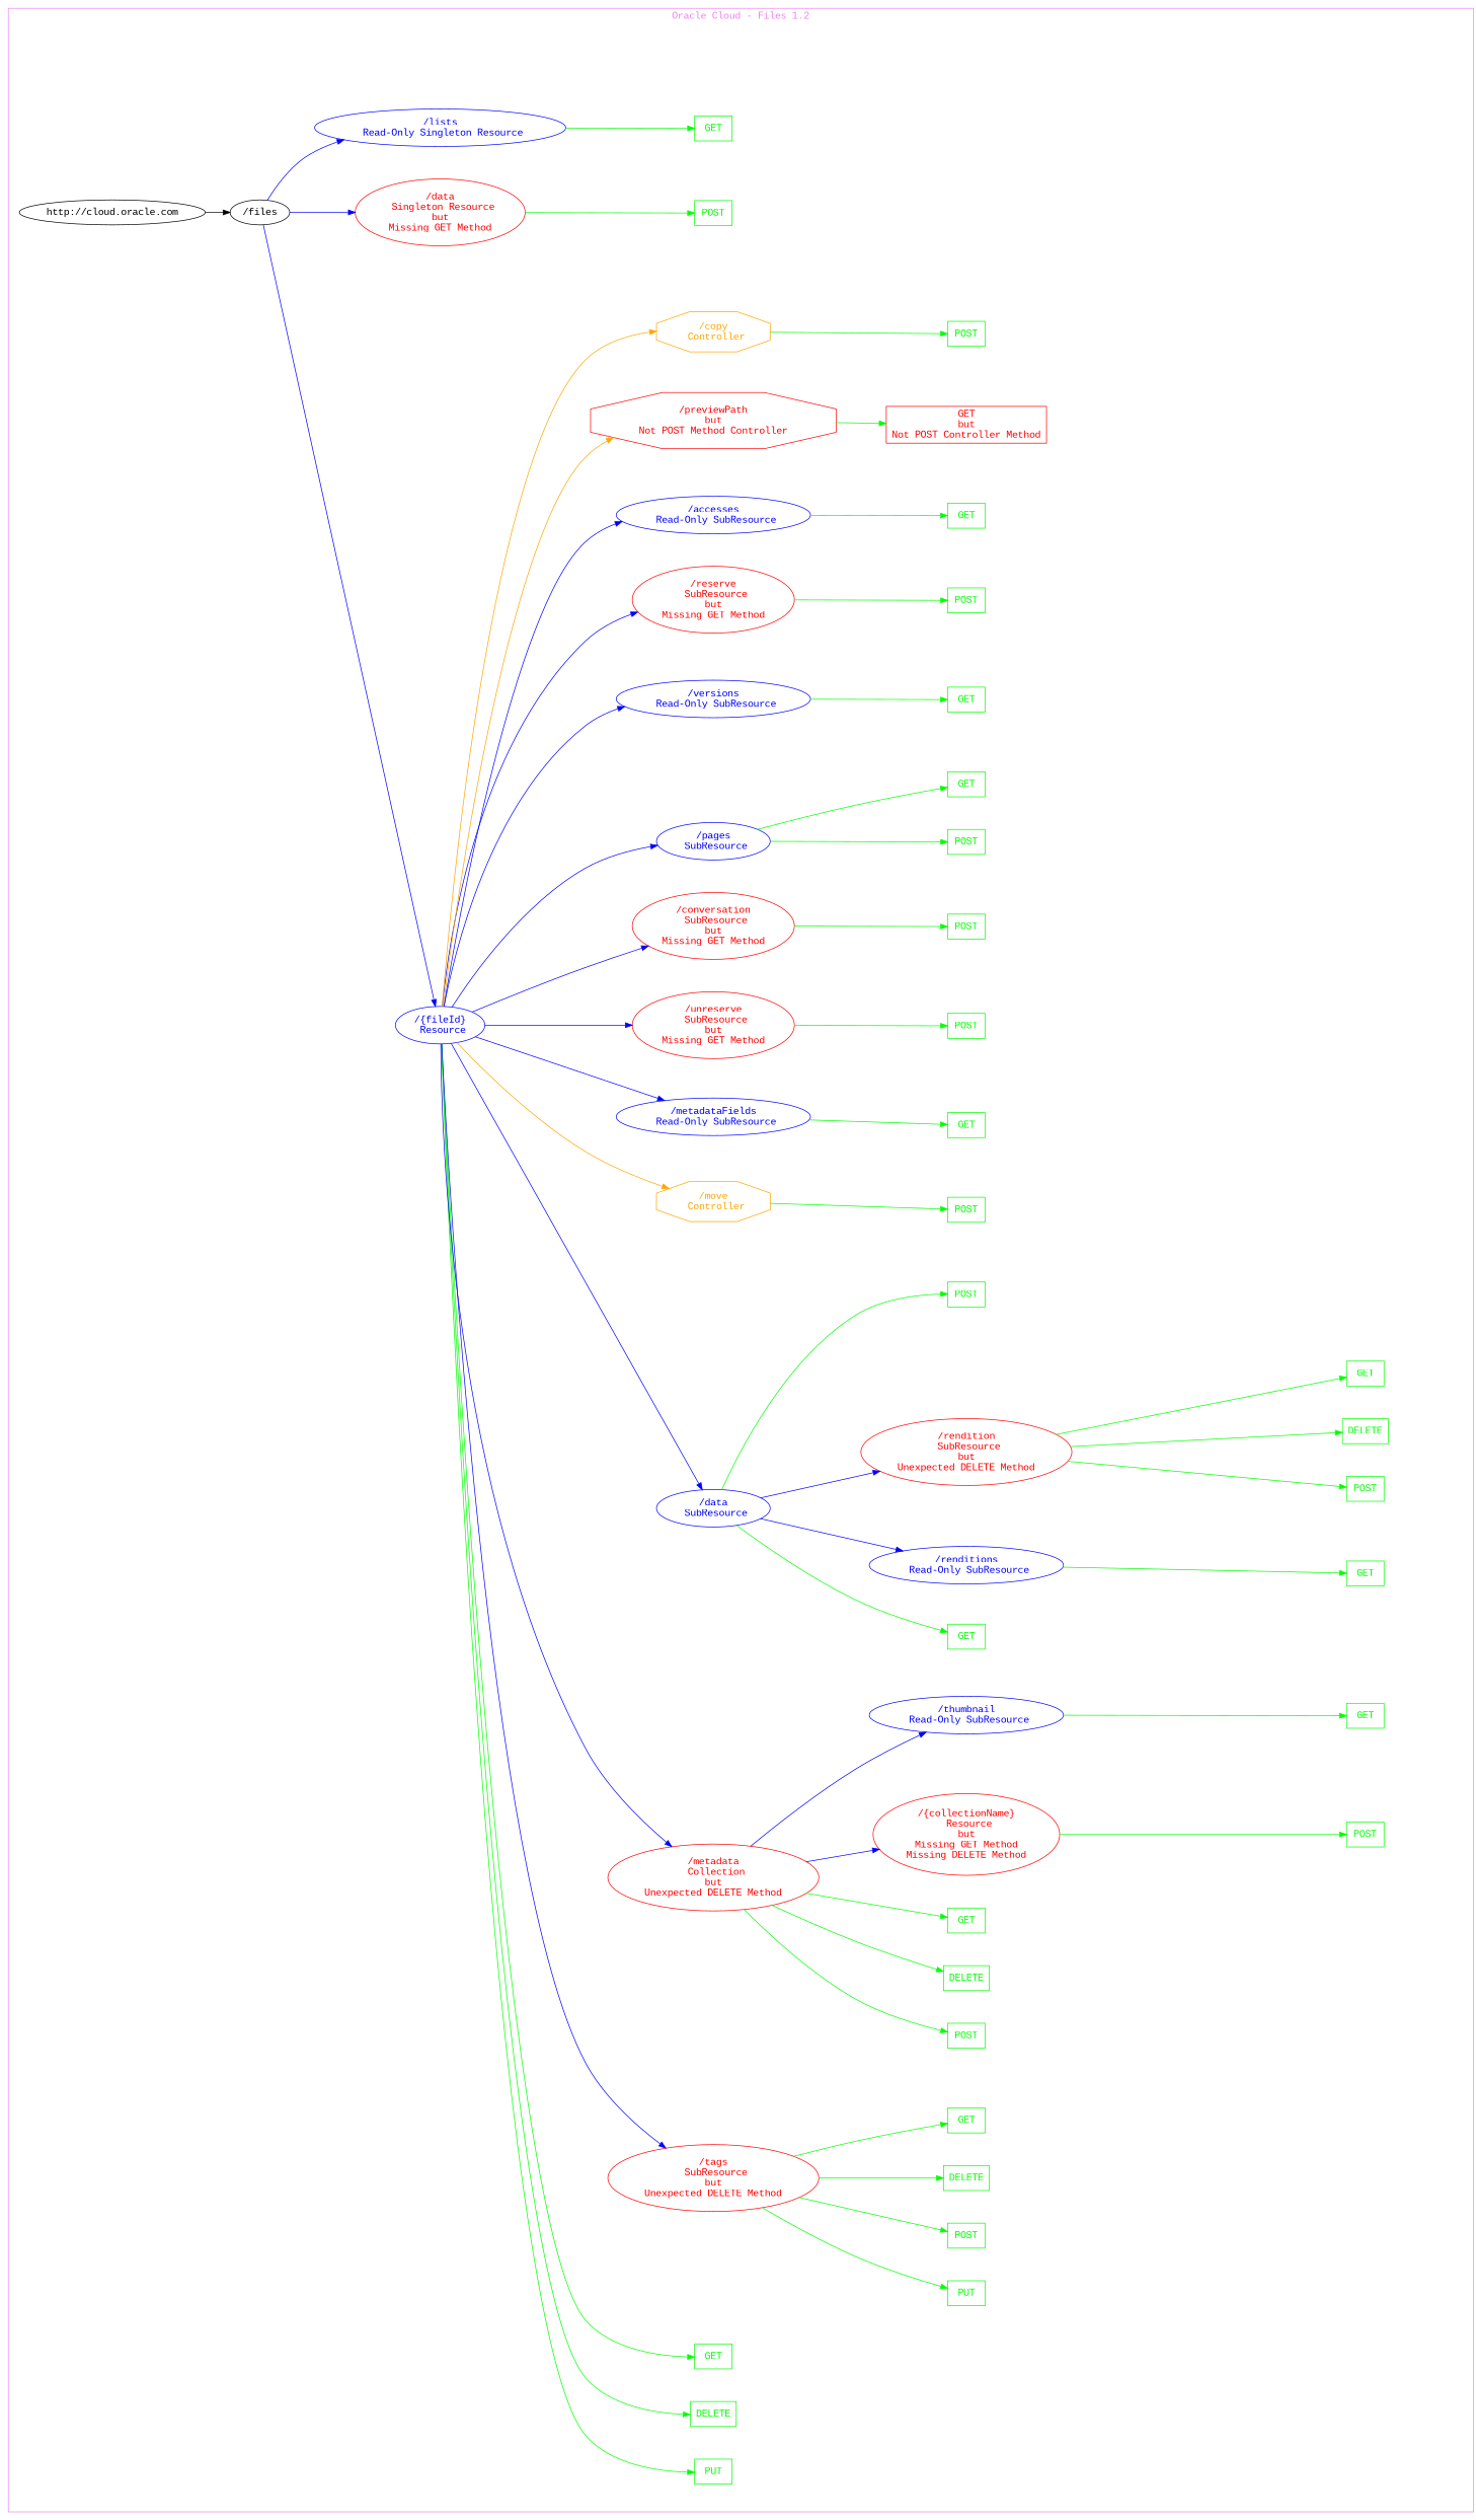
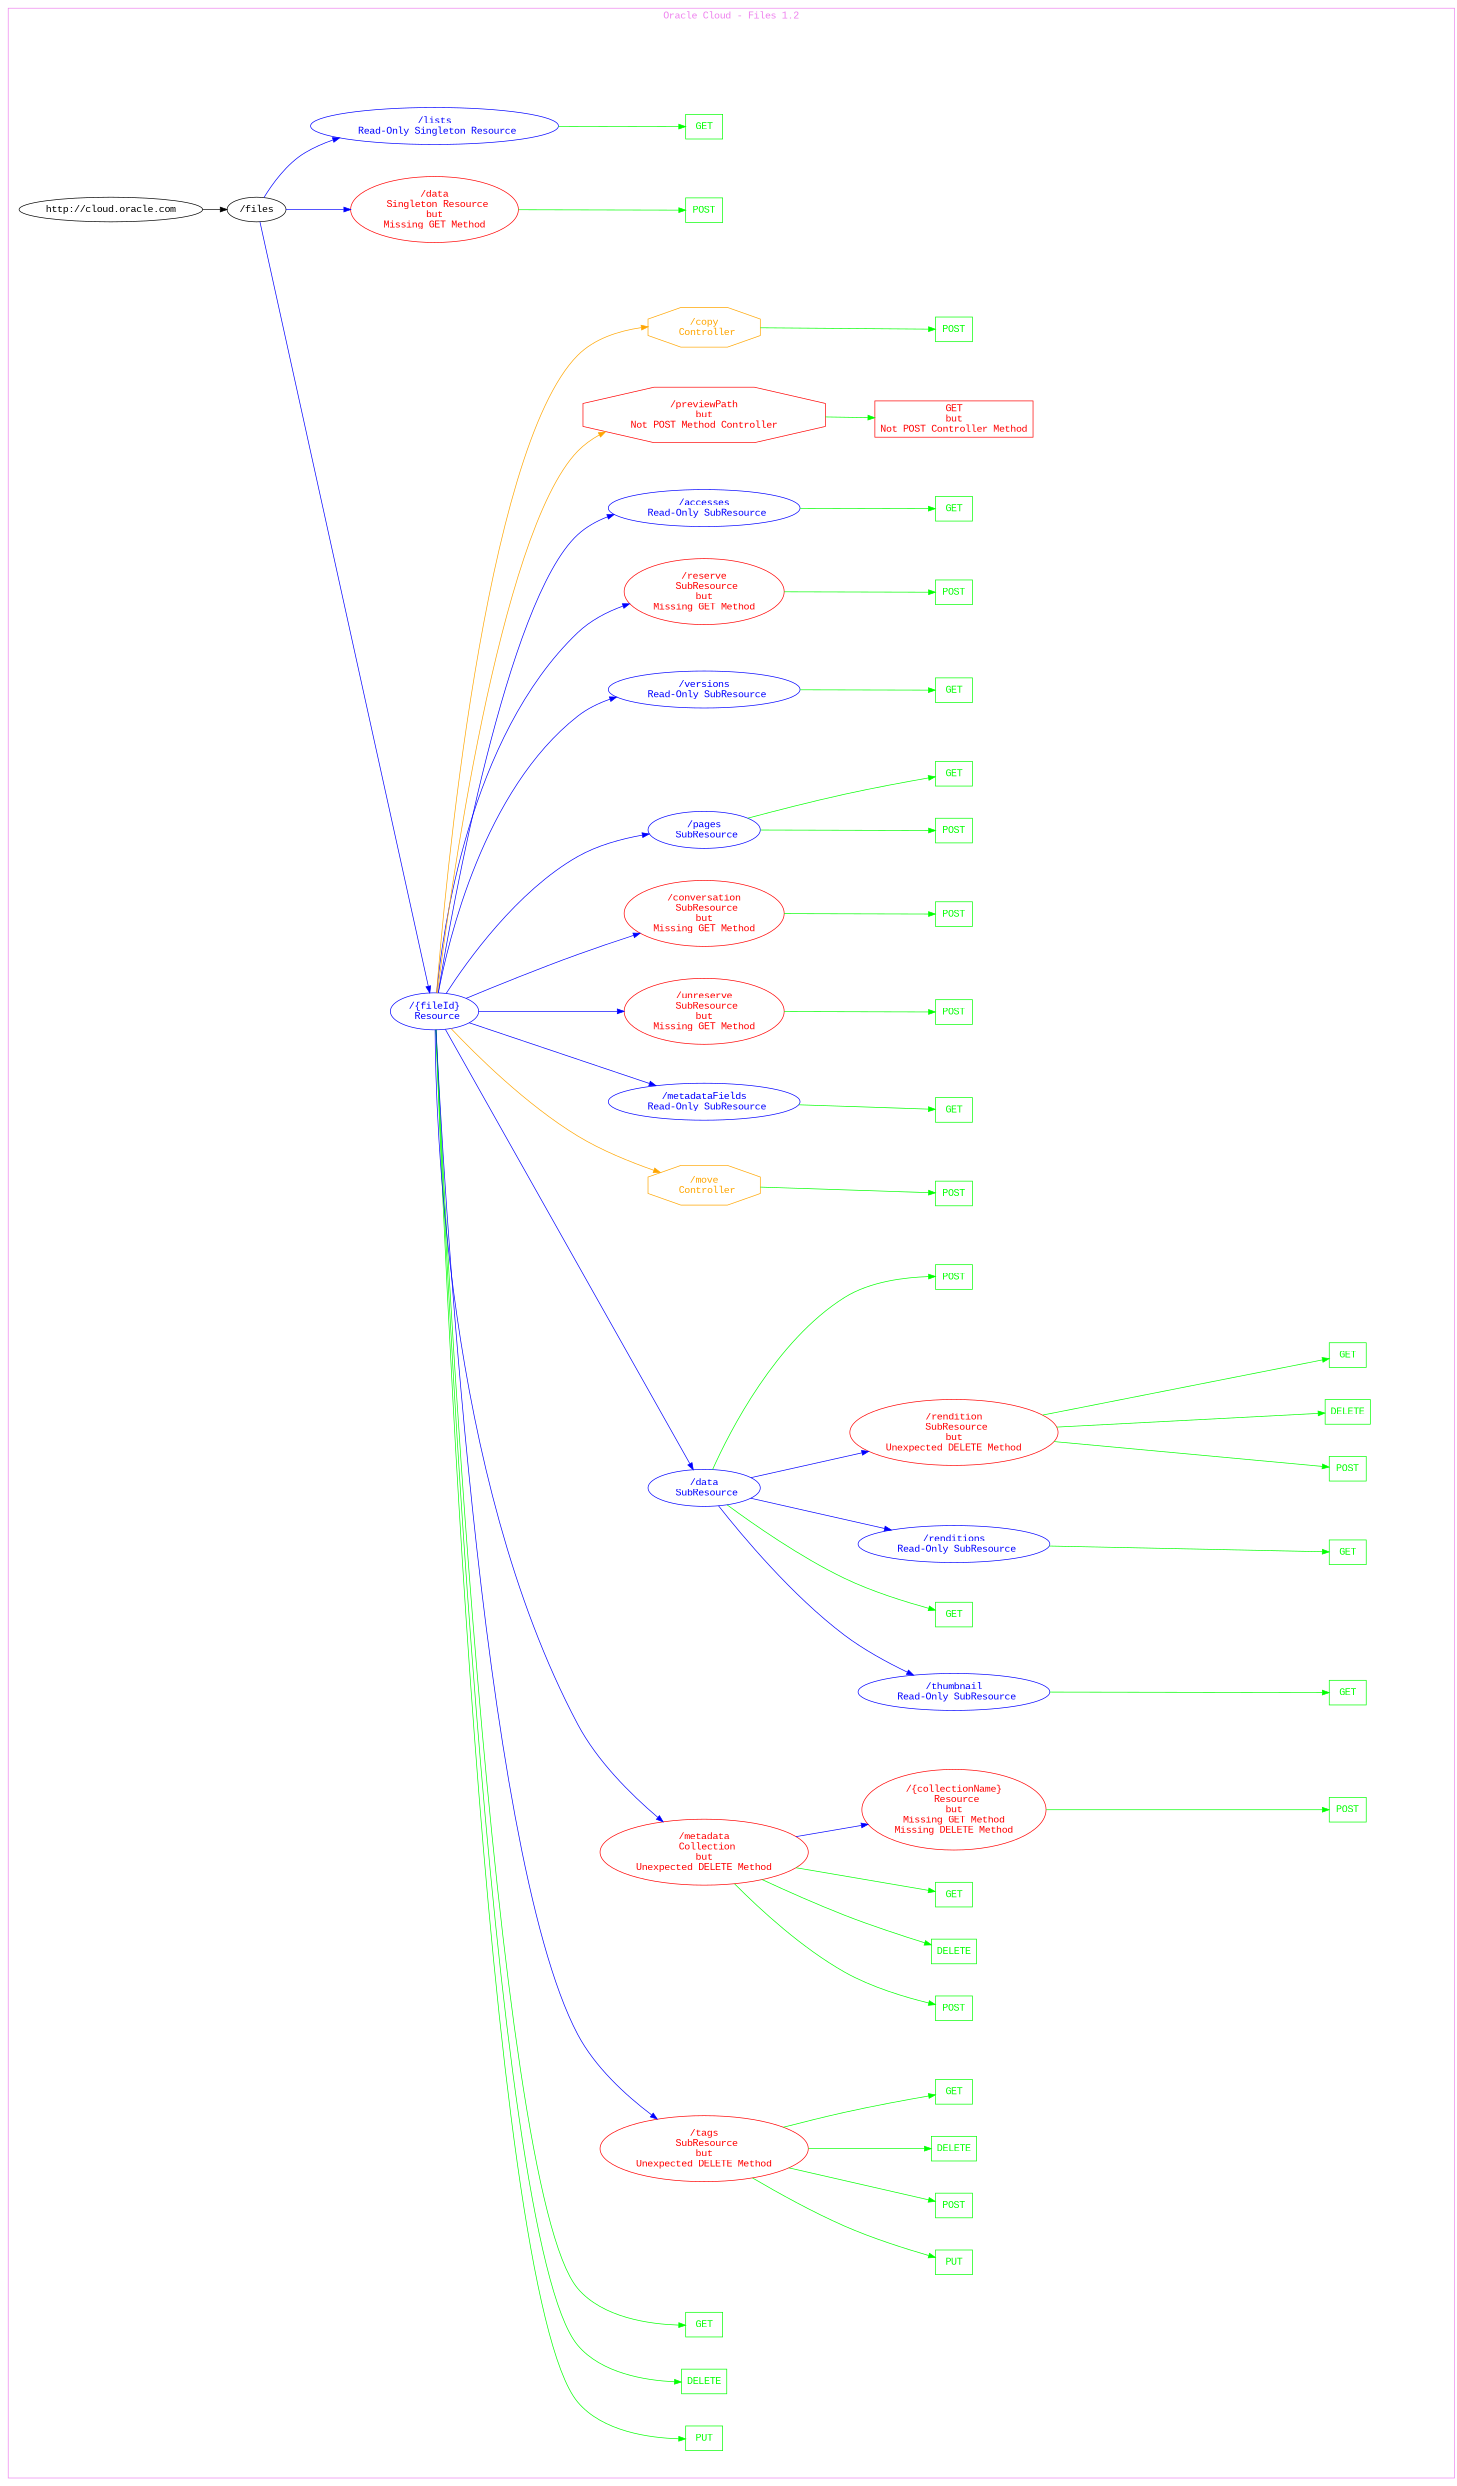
  digraph {
    rankdir=LR
    fontname="Liberation Mono"
    node [color=green fontcolor=green shape=box fontname="Liberation Mono"]
    edge [color=green fontcolor=green fontname="Liberation Mono"]
    n1 [label=PUT]
    n2 [label=DELETE]
    n3 [label=GET]
    n4 [label=PUT]
    n5 [label=POST]
    n6 [label=DELETE]
    n7 [label=GET]
    n8 [color=red fontcolor=red label="/tags\n SubResource\nbut\nUnexpected DELETE Method" shape=ellipse]
    n9 [label=POST]
    n10 [label=DELETE]
    n11 [label=GET]
    n12 [label=POST]
    n13 [color=red fontcolor=red label="/{collectionName}\n Resource\nbut\nMissing GET Method\nMissing DELETE Method" shape=ellipse]
    n14 [color=red fontcolor=red label="/metadata\n Collection\nbut\nUnexpected DELETE Method" shape=ellipse]
    n15 [label=POST]
    n16 [label=GET]
    n17 [label=GET]
    n18 [color=blue fontcolor=blue label="/renditions\n Read-Only SubResource" shape=ellipse]
    n19 [label=GET]
    n20 [color=blue fontcolor=blue label="/thumbnail\n Read-Only SubResource" shape=ellipse]
    n21 [label=POST]
    n22 [label=DELETE]
    n23 [label=GET]
    n24 [color=red fontcolor=red label="/rendition\n SubResource\nbut\nUnexpected DELETE Method" shape=ellipse]
    n25 [color=blue fontcolor=blue label="/data\n SubResource" shape=ellipse]
    n26 [label=POST]
    n27 [color=orange fontcolor=orange label="/move\n Controller" shape=octagon]
    n28 [label=GET]
    n29 [color=blue fontcolor=blue label="/metadataFields\n Read-Only SubResource" shape=ellipse]
    n30 [label=POST]
    n31 [color=red fontcolor=red label="/unreserve\n SubResource\nbut\nMissing GET Method" shape=ellipse]
    n32 [label=POST]
    n33 [color=red fontcolor=red label="/conversation\n SubResource\nbut\nMissing GET Method" shape=ellipse]
    n34 [label=POST]
    n35 [label=GET]
    n36 [color=blue fontcolor=blue label="/pages\n SubResource" shape=ellipse]
    n37 [label=GET]
    n38 [color=blue fontcolor=blue label="/versions\n Read-Only SubResource" shape=ellipse]
    n39 [label=POST]
    n40 [color=red fontcolor=red label="/reserve\n SubResource\nbut\nMissing GET Method" shape=ellipse]
    n41 [label=GET]
    n42 [color=blue fontcolor=blue label="/accesses\n Read-Only SubResource" shape=ellipse]
    n43 [color=red fontcolor=red label="GET\nbut\nNot POST Controller Method"]
    n44 [color=red fontcolor=red label="/previewPath\nbut\nNot POST Method Controller" shape=octagon]
    n45 [label=POST]
    n46 [color=orange fontcolor=orange label="/copy\n Controller" shape=octagon]
    n47 [color=blue fontcolor=blue label="/{fileId}\n Resource" shape=ellipse]
    n48 [label=POST]
    n49 [color=red fontcolor=red label="/data\n Singleton Resource\nbut\nMissing GET Method" shape=ellipse]
    n50 [label=GET]
    n51 [color=blue fontcolor=blue label="/lists\n Read-Only Singleton Resource" shape=ellipse]
    n52 [color=black fontcolor=black label="/files" shape=ellipse]
    n53 [color=black fontcolor=black label="http://cloud.oracle.com" shape=ellipse]
    subgraph cluster_1 {
      color=violet
      fontcolor=violet
      label="Oracle Cloud - Files 1.2"
      subgraph cluster_2 {
        color=white
        fontcolor=white
        n53
        subgraph cluster_3 {
          color=white
          fontcolor=white
          n52
          subgraph cluster_4 {
            color=white
            fontcolor=white
            n47
            subgraph cluster_5 {
              color=white
              fontcolor=white
              n1
            }
            subgraph cluster_6 {
              color=white
              fontcolor=white
              n2
            }
            subgraph cluster_7 {
              color=white
              fontcolor=white
              n3
            }
            subgraph cluster_8 {
              color=white
              fontcolor=white
              n8
              subgraph cluster_9 {
                color=white
                fontcolor=white
                n4
              }
              subgraph cluster_10 {
                color=white
                fontcolor=white
                n5
              }
              subgraph cluster_11 {
                color=white
                fontcolor=white
                n6
              }
              subgraph cluster_12 {
                color=white
                fontcolor=white
                n7
              }
            }
            subgraph cluster_13 {
              color=white
              fontcolor=white
              n14
              subgraph cluster_14 {
                color=white
                fontcolor=white
                n9
              }
              subgraph cluster_15 {
                color=white
                fontcolor=white
                n10
              }
              subgraph cluster_16 {
                color=white
                fontcolor=white
                n11
              }
              subgraph cluster_17 {
                color=white
                fontcolor=white
                n13
                subgraph cluster_18 {
                  color=white
                  fontcolor=white
                  n12
                }
              }
            }
            subgraph cluster_19 {
              color=white
              fontcolor=white
              n25
              subgraph cluster_20 {
                color=white
                fontcolor=white
                n15
              }
              subgraph cluster_21 {
                color=white
                fontcolor=white
                n16
              }
              subgraph cluster_22 {
                color=white
                fontcolor=white
                n18
                subgraph cluster_23 {
                  color=white
                  fontcolor=white
                  n17
                }
              }
              subgraph cluster_24 {
                color=white
                fontcolor=white
                n20
                subgraph cluster_25 {
                  color=white
                  fontcolor=white
                  n19
                }
              }
              subgraph cluster_26 {
                color=white
                fontcolor=white
                n24
                subgraph cluster_27 {
                  color=white
                  fontcolor=white
                  n21
                }
                subgraph cluster_28 {
                  color=white
                  fontcolor=white
                  n22
                }
                subgraph cluster_29 {
                  color=white
                  fontcolor=white
                  n23
                }
              }
            }
            subgraph cluster_30 {
              color=white
              fontcolor=white
              n27
              subgraph cluster_31 {
                color=white
                fontcolor=white
                n26
              }
            }
            subgraph cluster_32 {
              color=white
              fontcolor=white
              n29
              subgraph cluster_33 {
                color=white
                fontcolor=white
                n28
              }
            }
            subgraph cluster_34 {
              color=white
              fontcolor=white
              n31
              subgraph cluster_35 {
                color=white
                fontcolor=white
                n30
              }
            }
            subgraph cluster_36 {
              color=white
              fontcolor=white
              n33
              subgraph cluster_37 {
                color=white
                fontcolor=white
                n32
              }
            }
            subgraph cluster_38 {
              color=white
              fontcolor=white
              n36
              subgraph cluster_39 {
                color=white
                fontcolor=white
                n34
              }
              subgraph cluster_40 {
                color=white
                fontcolor=white
                n35
              }
            }
            subgraph cluster_41 {
              color=white
              fontcolor=white
              n38
              subgraph cluster_42 {
                color=white
                fontcolor=white
                n37
              }
            }
            subgraph cluster_43 {
              color=white
              fontcolor=white
              n40
              subgraph cluster_44 {
                color=white
                fontcolor=white
                n39
              }
            }
            subgraph cluster_45 {
              color=white
              fontcolor=white
              n42
              subgraph cluster_46 {
                color=white
                fontcolor=white
                n41
              }
            }
            subgraph cluster_47 {
              color=white
              fontcolor=white
              n44
              subgraph cluster_48 {
                color=white
                fontcolor=white
                n43
              }
            }
            subgraph cluster_49 {
              color=white
              fontcolor=white
              n46
              subgraph cluster_50 {
                color=white
                fontcolor=white
                n45
              }
            }
          }
          subgraph cluster_51 {
            color=white
            fontcolor=white
            n49
            subgraph cluster_52 {
              color=white
              fontcolor=white
              n48
            }
          }
          subgraph cluster_53 {
            color=white
            fontcolor=white
            n51
            subgraph cluster_54 {
              color=white
              fontcolor=white
              n50
            }
          }
        }
      }
    }
    n8 -> n4
    n8 -> n5
    n8 -> n6
    n8 -> n7
    n13 -> n12
    n14 -> n9
    n14 -> n10
    n14 -> n11
    n14 -> n13 [color=blue fontcolor=blue]
    n18 -> n17
    n20 -> n19
    n24 -> n21
    n24 -> n22
    n24 -> n23
    n25 -> n15
    n25 -> n16
    n25 -> n18 [color=blue fontcolor=blue]
-   n14 -> n20 [color=blue fontcolor=blue]
+   n25 -> n20 [color=blue fontcolor=blue]
    n25 -> n24 [color=blue fontcolor=blue]
    n27 -> n26
    n29 -> n28
    n31 -> n30
    n33 -> n32
    n36 -> n34
    n36 -> n35
    n38 -> n37
    n40 -> n39
    n42 -> n41
    n44 -> n43
    n46 -> n45
    n47 -> n1
    n47 -> n2
    n47 -> n3
    n47 -> n8 [color=blue fontcolor=blue]
    n47 -> n14 [color=blue fontcolor=blue]
    n47 -> n25 [color=blue fontcolor=blue]
    n47 -> n27 [color=orange fontcolor=orange]
    n47 -> n29 [color=blue fontcolor=blue]
    n47 -> n31 [color=blue fontcolor=blue]
    n47 -> n33 [color=blue fontcolor=blue]
    n47 -> n36 [color=blue fontcolor=blue]
    n47 -> n38 [color=blue fontcolor=blue]
    n47 -> n40 [color=blue fontcolor=blue]
    n47 -> n42 [color=blue fontcolor=blue]
    n47 -> n44 [color=orange fontcolor=orange]
    n47 -> n46 [color=orange fontcolor=orange]
    n49 -> n48
    n51 -> n50
    n52 -> n47 [color=blue fontcolor=blue]
    n52 -> n49 [color=blue fontcolor=blue]
    n52 -> n51 [color=blue fontcolor=blue]
    n53 -> n52 [color=black fontcolor=black]
  }
